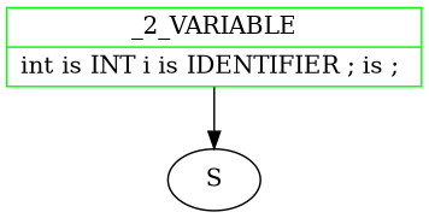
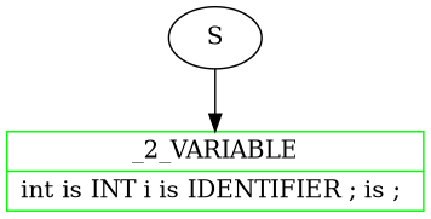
  digraph {
    n1 [label=S]
    n2 [color=green label="{_2_VARIABLE|int is INT i is IDENTIFIER ; is  ;  \l}" shape=record]
-   n2 -> n1
+   n1 -> n2
  }
